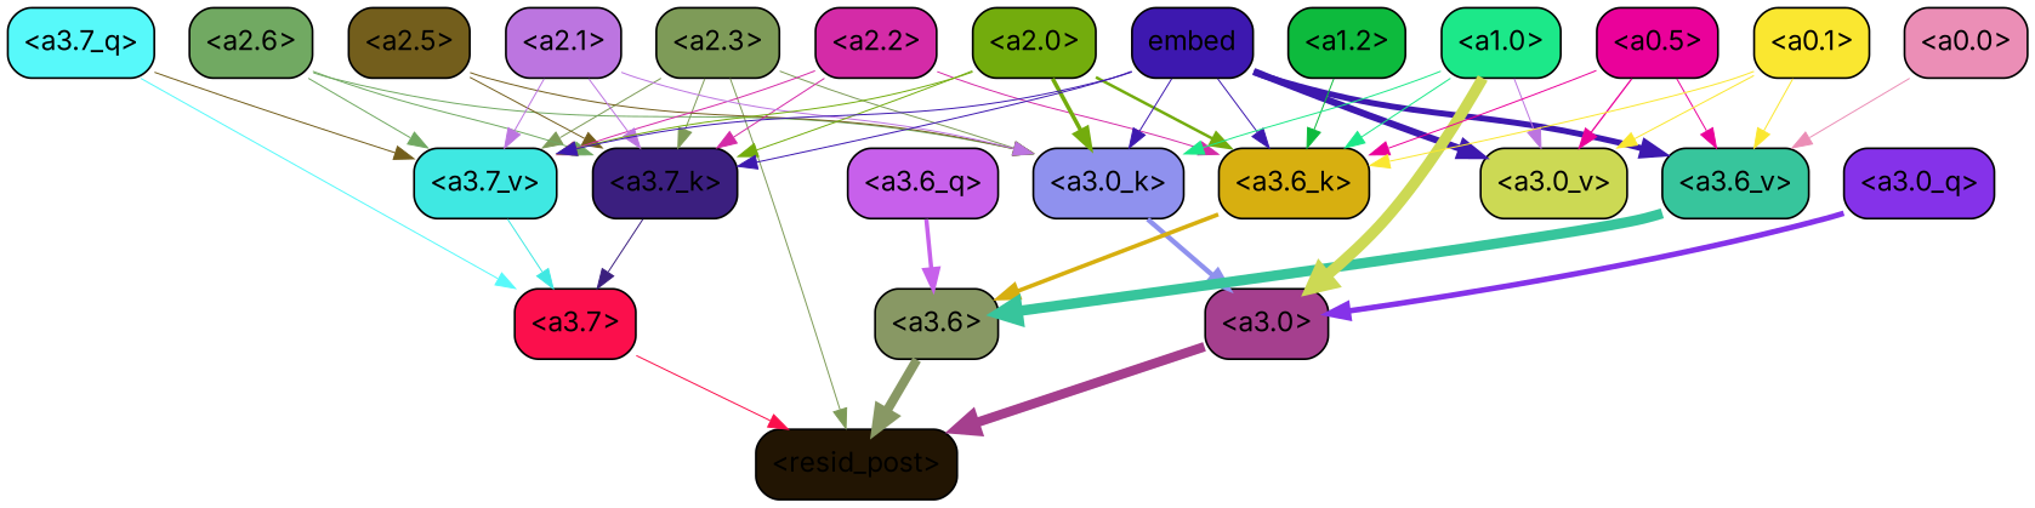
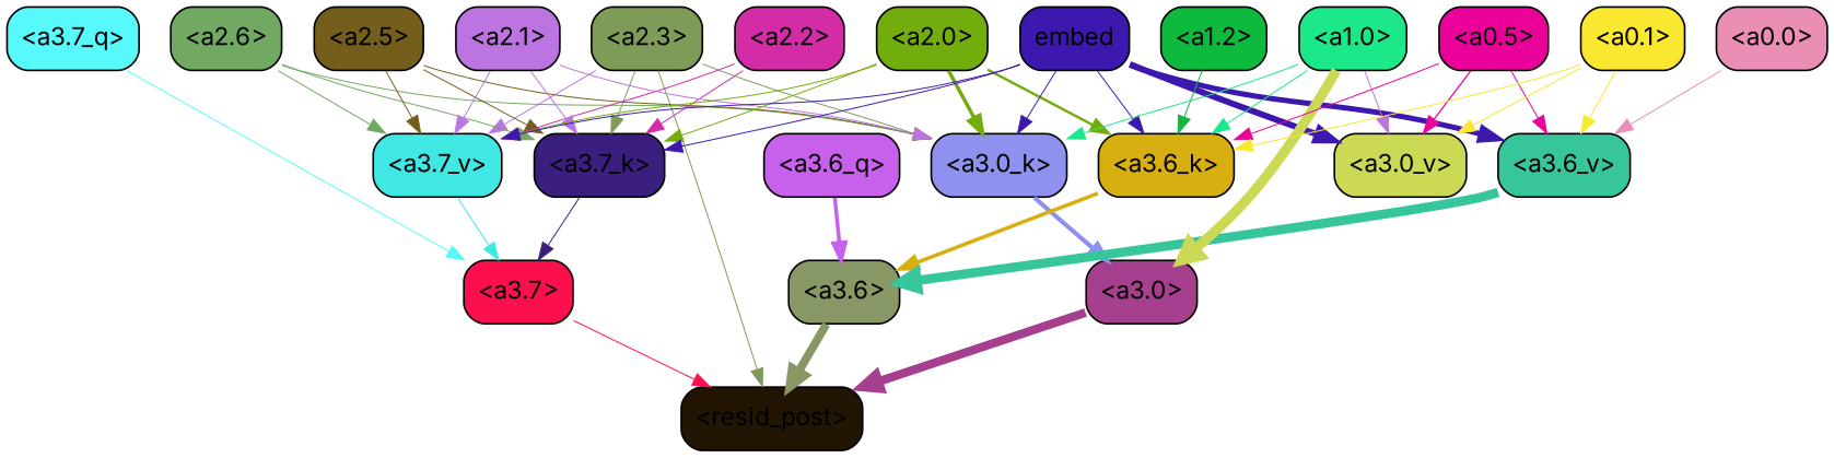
  strict digraph {
    fontname=Inter
    splines=true
    node [color=black fontname=Inter shape=box style="filled, rounded"]
    edge [color="#3d18af" fontname=Inter penwidth=0.6]
    "<a3.7>" [fillcolor="#fb0f4c"]
    "<resid_post>" [fillcolor="#221503"]
    "<a3.6>" [fillcolor="#889864"]
    "<a3.0>" [fillcolor="#a53f8e"]
    "<a2.3>" [fillcolor="#7e9b58"]
    "<a3.7_k>" [fillcolor="#3b1f7f"]
    "<a3.0_k>" [fillcolor="#8f91ee"]
    "<a3.7_v>" [fillcolor="#3fe8e2"]
    "<a3.7_q>" [fillcolor="#57f9fa"]
    "<a3.6_q>" [fillcolor="#c760eb"]
-   "<a3.0_q>" [fillcolor="#8532e9"]
    "<a3.6_k>" [fillcolor="#d7af10"]
    "<a3.6_v>" [fillcolor="#37c59c"]
    "<a3.0_v>" [fillcolor="#ccd954"]
    "<a2.6>" [fillcolor="#71a962"]
    "<a2.5>" [fillcolor="#735e1c"]
    "<a2.2>" [fillcolor="#d42ba7"]
    "<a2.1>" [fillcolor="#bc75e0"]
    "<a2.0>" [fillcolor="#73ac0d"]
    embed [fillcolor="#3d18af"]
    "<a1.2>" [fillcolor="#0dba3d"]
    "<a1.0>" [fillcolor="#1ce889"]
    "<a0.5>" [fillcolor="#ea019a"]
    "<a0.1>" [fillcolor="#fae730"]
    "<a0.0>" [fillcolor="#eb8eb6"]
    "<a3.7>" -> "<resid_post>" [color="#fb0f4c"]
    "<a3.6>" -> "<resid_post>" [color="#889864" penwidth=4.7534414529800415]
    "<a3.0>" -> "<resid_post>" [color="#a53f8e" penwidth=4.898576855659485]
    "<a2.3>" -> "<resid_post>" [color="#7e9b58"]
    "<a2.3>" -> "<a3.7_k>" [color="#7e9b58"]
    "<a2.3>" -> "<a3.0_k>" [color="#7e9b58"]
-   "<a2.3>" -> "<a3.7_v>" [color="#7e9b58"]
+   "<a2.3>" -> "<a3.7_v>" [color="#bc75e0"]
    "<a3.7_k>" -> "<a3.7>" [color="#3b1f7f"]
    "<a3.0_k>" -> "<a3.0>" [color="#8f91ee" penwidth=2.520303964614868]
    "<a3.7_v>" -> "<a3.7>" [color="#3fe8e2"]
    "<a3.7_q>" -> "<a3.7>" [color="#57f9fa"]
    "<a3.6_q>" -> "<a3.6>" [color="#c760eb" penwidth=2.160832464694977]
-   "<a3.0_q>" -> "<a3.0>" [color="#8532e9" penwidth=2.870753765106201]
    "<a3.6_k>" -> "<a3.6>" [color="#d7af10" penwidth=2.13908451795578]
    "<a3.6_v>" -> "<a3.6>" [color="#37c59c" penwidth=5.297133803367615]
    "<a2.6>" -> "<a3.7_k>" [color="#71a962"]
    "<a2.6>" -> "<a3.0_k>" [color="#71a962"]
    "<a2.6>" -> "<a3.7_v>" [color="#71a962"]
    "<a2.5>" -> "<a3.7_k>" [color="#735e1c"]
    "<a2.5>" -> "<a3.0_k>" [color="#735e1c"]
-   "<a3.7_q>" -> "<a3.7_v>" [color="#735e1c"]
+   "<a2.5>" -> "<a3.7_v>" [color="#735e1c"]
    "<a2.2>" -> "<a3.7_k>" [color="#d42ba7"]
    "<a2.2>" -> "<a3.7_v>" [color="#d42ba7"]
-   "<a2.2>" -> "<a3.6_k>" [color="#d42ba7"]
    "<a2.1>" -> "<a3.7_k>" [color="#bc75e0"]
    "<a2.1>" -> "<a3.0_k>" [color="#bc75e0"]
    "<a2.1>" -> "<a3.7_v>" [color="#bc75e0"]
    "<a2.0>" -> "<a3.7_k>" [color="#73ac0d"]
    "<a2.0>" -> "<a3.0_k>" [color="#73ac0d" penwidth=2.095262974500656]
    "<a2.0>" -> "<a3.7_v>" [color="#73ac0d"]
    "<a2.0>" -> "<a3.6_k>" [color="#73ac0d" penwidth=1.4807794839143753]
    embed -> "<a3.7_k>"
    embed -> "<a3.0_k>"
    embed -> "<a3.7_v>"
    embed -> "<a3.6_k>"
    embed -> "<a3.6_v>" [penwidth=3.067279100418091]
    embed -> "<a3.0_v>" [penwidth=3.5202720761299133]
    "<a1.2>" -> "<a3.6_k>" [color="#0dba3d"]
    "<a1.0>" -> "<a3.0>" [color="#ccd954" penwidth=5.680712580680847]
    "<a1.0>" -> "<a3.0_k>" [color="#1ce889"]
    "<a1.0>" -> "<a3.6_k>" [color="#1ce889"]
    "<a1.0>" -> "<a3.0_v>" [color="#bc75e0"]
    "<a0.5>" -> "<a3.6_k>" [color="#ea019a"]
    "<a0.5>" -> "<a3.6_v>" [color="#ea019a"]
    "<a0.5>" -> "<a3.0_v>" [color="#ea019a" penwidth=0.764040544629097]
    "<a0.1>" -> "<a3.6_k>" [color="#fae730"]
    "<a0.1>" -> "<a3.6_v>" [color="#fae730"]
    "<a0.1>" -> "<a3.0_v>" [color="#fae730"]
    "<a0.0>" -> "<a3.6_v>" [color="#eb8eb6"]
  }
